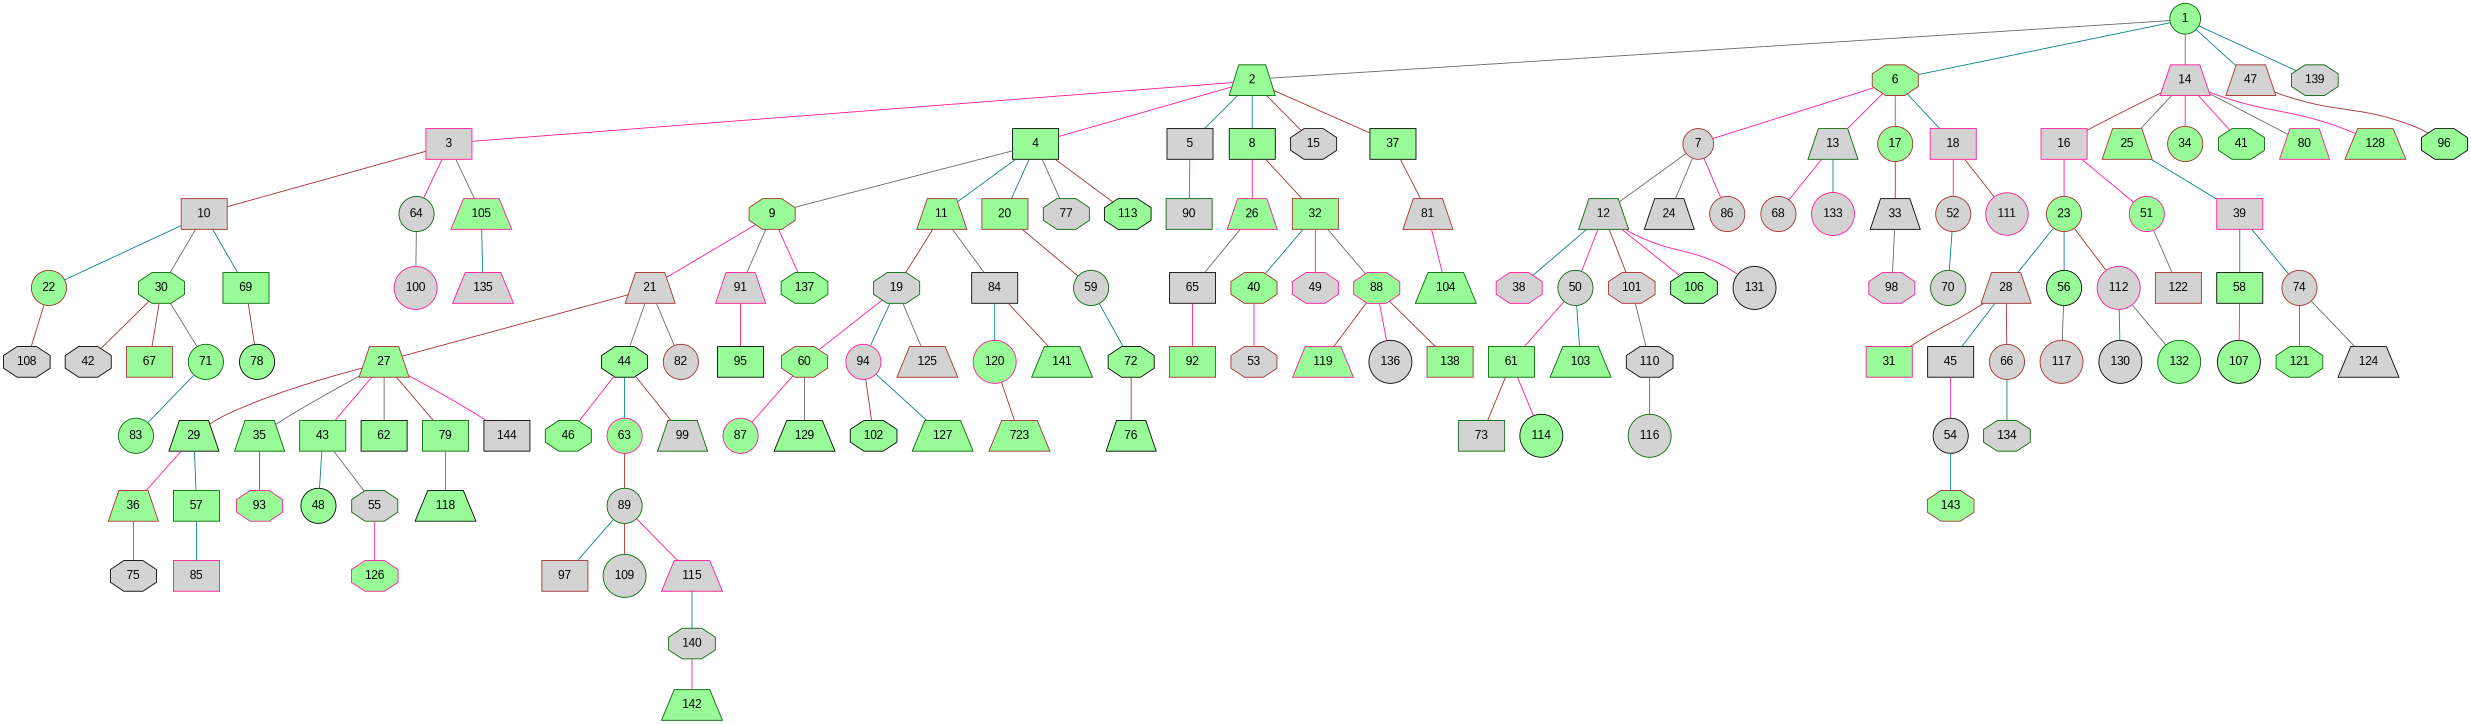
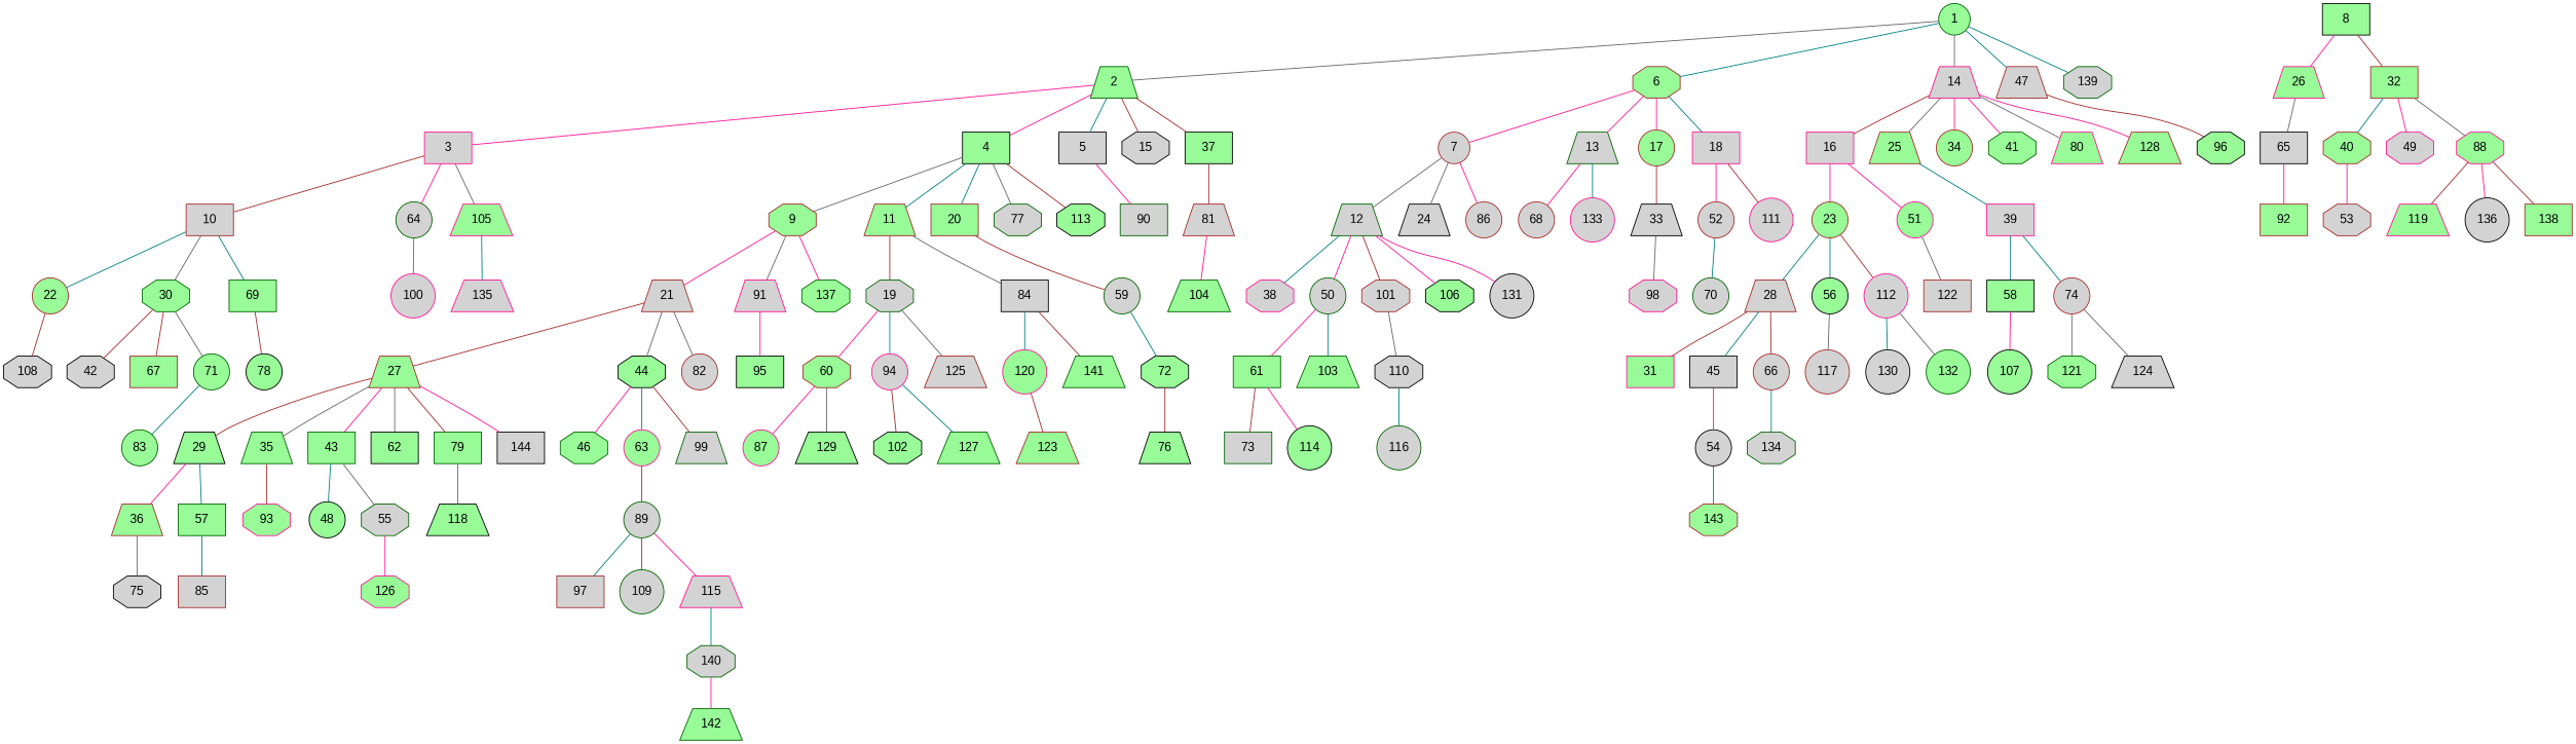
  graph {
    fontname="Liberation Sans"
    node [color=darkgreen fillcolor=palegreen fontname="Liberation Sans" shape=circle style=filled]
    edge [color=deeppink fontname="Liberation Sans"]
    2 [shape=trapezium]
    1
    6 [color=brown shape=octagon]
    14 [color=deeppink fillcolor=lightgrey shape=trapezium]
    47 [color=brown fillcolor=lightgrey shape=trapezium]
    139 [fillcolor=lightgrey shape=octagon]
    3 [color=deeppink fillcolor=lightgrey shape=box]
    4 [color=black shape=box]
    5 [color=black fillcolor=lightgrey shape=box]
    8 [color=black shape=box]
    15 [color=black fillcolor=lightgrey shape=octagon]
    37 [color=black shape=box]
    7 [color=brown fillcolor=lightgrey]
    13 [fillcolor=lightgrey shape=trapezium]
    17 [color=brown]
    18 [color=deeppink fillcolor=lightgrey shape=box]
    16 [color=deeppink fillcolor=lightgrey shape=box]
    25 [color=brown shape=trapezium]
    34 [color=brown]
    41 [shape=octagon]
    80 [color=deeppink shape=trapezium]
    128 [color=brown shape=trapezium]
    96 [color=black shape=octagon]
    10 [color=brown fillcolor=lightgrey shape=box]
    64 [fillcolor=lightgrey]
    105 [color=deeppink shape=trapezium]
    9 [color=brown shape=octagon]
    11 [color=brown shape=trapezium]
    20 [color=brown shape=box]
    77 [fillcolor=lightgrey shape=octagon]
    113 [color=black shape=octagon]
    90 [fillcolor=lightgrey shape=box]
    26 [color=deeppink shape=trapezium]
    32 [color=brown shape=box]
    81 [color=brown fillcolor=lightgrey shape=trapezium]
    22 [color=brown]
    30 [shape=octagon]
    69 [shape=box]
    100 [color=deeppink fillcolor=lightgrey]
    135 [color=deeppink fillcolor=lightgrey shape=trapezium]
    21 [color=brown fillcolor=lightgrey shape=trapezium]
    91 [color=deeppink fillcolor=lightgrey shape=trapezium]
    137 [shape=octagon]
    19 [fillcolor=lightgrey shape=octagon]
    84 [color=black fillcolor=lightgrey shape=box]
    59 [fillcolor=lightgrey]
    12 [fillcolor=lightgrey shape=trapezium]
    24 [color=black fillcolor=lightgrey shape=trapezium]
    86 [color=brown fillcolor=lightgrey]
    68 [color=brown fillcolor=lightgrey]
    133 [color=deeppink fillcolor=lightgrey]
    33 [color=black fillcolor=lightgrey shape=trapezium]
    52 [color=brown fillcolor=lightgrey]
    111 [color=deeppink fillcolor=lightgrey]
    38 [color=deeppink fillcolor=lightgrey shape=octagon]
    50 [fillcolor=lightgrey]
    101 [color=brown fillcolor=lightgrey shape=octagon]
    106 [color=black shape=octagon]
    131 [color=black fillcolor=lightgrey]
    65 [color=black fillcolor=lightgrey shape=box]
    40 [color=brown shape=octagon]
    49 [color=deeppink fillcolor=lightgrey shape=octagon]
    88 [color=deeppink shape=octagon]
    27 [color=brown shape=trapezium]
    44 [color=black shape=octagon]
    82 [color=brown fillcolor=lightgrey]
    95 [color=black shape=box]
    108 [color=black fillcolor=lightgrey shape=octagon]
    42 [color=black fillcolor=lightgrey shape=octagon]
    67 [color=brown shape=box]
    71
    78 [color=black]
    60 [color=brown shape=octagon]
    94 [color=deeppink fillcolor=lightgrey]
    125 [color=brown fillcolor=lightgrey shape=trapezium]
    120 [color=deeppink]
    141 [shape=trapezium]
    61 [shape=box]
    103 [shape=trapezium]
    110 [color=black fillcolor=lightgrey shape=octagon]
    23 [color=brown]
    51 [color=deeppink]
    39 [color=deeppink fillcolor=lightgrey shape=box]
    28 [color=brown fillcolor=lightgrey shape=trapezium]
    56 [color=black]
    112 [color=deeppink fillcolor=lightgrey]
    122 [color=brown fillcolor=lightgrey shape=box]
    98 [color=deeppink fillcolor=lightgrey shape=octagon]
    70 [fillcolor=lightgrey]
    87 [color=deeppink]
    129 [color=black shape=trapezium]
    102 [color=black shape=octagon]
    127 [shape=trapezium]
    72 [color=black shape=octagon]
    29 [color=black shape=trapezium]
    35 [shape=trapezium]
    43 [shape=box]
    62 [color=black shape=box]
    79 [shape=box]
    144 [color=black fillcolor=lightgrey shape=box]
    46 [shape=octagon]
    63 [color=deeppink]
    99 [fillcolor=lightgrey shape=trapezium]
    31 [color=deeppink shape=box]
    45 [color=black fillcolor=lightgrey shape=box]
    66 [color=brown fillcolor=lightgrey]
    117 [color=brown fillcolor=lightgrey]
    130 [color=black fillcolor=lightgrey]
    132
    58 [color=black shape=box]
    74 [color=brown fillcolor=lightgrey]
    92 [color=brown shape=box]
    36 [color=brown shape=trapezium]
    57 [shape=box]
    93 [color=deeppink shape=octagon]
    48 [color=black]
    55 [fillcolor=lightgrey shape=octagon]
    118 [color=black shape=trapezium]
    54 [color=black fillcolor=lightgrey]
    134 [fillcolor=lightgrey shape=octagon]
    75 [color=black fillcolor=lightgrey shape=octagon]
-   85 [color=deeppink fillcolor=lightgrey shape=box]
+   85 [color=brown fillcolor=lightgrey shape=box]
    53 [color=brown fillcolor=lightgrey shape=octagon]
    119 [color=deeppink shape=trapezium]
    136 [color=black fillcolor=lightgrey]
    138 [color=brown shape=box]
    104 [shape=trapezium]
    107 [color=black]
    121 [shape=octagon]
    124 [color=black fillcolor=lightgrey shape=trapezium]
    126 [color=deeppink shape=octagon]
    89 [fillcolor=lightgrey]
    143 [color=brown shape=octagon]
    73 [fillcolor=lightgrey shape=box]
    114 [color=black]
    76 [color=black shape=trapezium]
    97 [color=brown fillcolor=lightgrey shape=box]
    109 [fillcolor=lightgrey]
    115 [color=deeppink fillcolor=lightgrey shape=trapezium]
    83
-   123 [color=brown shape=trapezium label=723]
+   123 [color=brown shape=trapezium]
    140 [fillcolor=lightgrey shape=octagon]
    116 [fillcolor=lightgrey]
    142 [shape=trapezium]
    2 -- 3
    2 -- 4
    2 -- 5 [color=teal]
-   2 -- 8 [color=teal]
    2 -- 15 [color=brown]
    2 -- 37 [color=brown]
    1 -- 2 [color=gray40]
    1 -- 6 [color=teal]
    1 -- 14 [color=gray40]
    1 -- 47 [color=teal]
    1 -- 139 [color=teal]
    6 -- 7
    6 -- 13
    6 -- 17
    6 -- 18 [color=teal]
    14 -- 16 [color=brown]
    14 -- 25 [color=gray40]
    14 -- 34
    14 -- 41
    14 -- 80 [color=gray40]
    14 -- 128
    47 -- 96 [color=brown]
    3 -- 10 [color=brown]
    3 -- 64
    3 -- 105 [color=gray40]
    4 -- 9 [color=gray40]
    4 -- 11 [color=teal]
    4 -- 20 [color=teal]
    4 -- 77 [color=gray40]
    4 -- 113 [color=brown]
    5 -- 90
    8 -- 26
    8 -- 32 [color=brown]
    37 -- 81 [color=brown]
    7 -- 12 [color=gray40]
    7 -- 24 [color=gray40]
    7 -- 86
    13 -- 68
    13 -- 133 [color=teal]
    17 -- 33 [color=brown]
    18 -- 52
    18 -- 111 [color=brown]
    16 -- 23
    16 -- 51
    25 -- 39 [color=teal]
    10 -- 22 [color=teal]
    10 -- 30 [color=gray40]
    10 -- 69 [color=teal]
    64 -- 100 [color=gray40]
    105 -- 135 [color=teal]
    9 -- 21
    9 -- 91 [color=gray40]
    9 -- 137
    11 -- 19 [color=brown]
    11 -- 84 [color=gray40]
    20 -- 59 [color=brown]
    26 -- 65 [color=gray40]
    32 -- 40 [color=teal]
    32 -- 49
    32 -- 88 [color=gray40]
    81 -- 104
    22 -- 108 [color=brown]
    30 -- 42 [color=brown]
    30 -- 67 [color=brown]
    30 -- 71 [color=gray40]
    69 -- 78 [color=brown]
    21 -- 27 [color=brown]
    21 -- 44 [color=gray40]
    21 -- 82 [color=gray40]
    91 -- 95
    19 -- 60
    19 -- 94 [color=teal]
    19 -- 125 [color=gray40]
    84 -- 120 [color=teal]
    84 -- 141 [color=brown]
    59 -- 72 [color=teal]
    12 -- 38 [color=teal]
    12 -- 50
    12 -- 101 [color=brown]
    12 -- 106
    12 -- 131
    33 -- 98 [color=gray40]
    52 -- 70 [color=teal]
    50 -- 61
    50 -- 103 [color=teal]
    101 -- 110 [color=gray40]
    65 -- 92
    40 -- 53
    88 -- 119 [color=brown]
    88 -- 136
    88 -- 138 [color=brown]
    27 -- 29 [color=brown]
    27 -- 35 [color=gray40]
    27 -- 43
    27 -- 62 [color=gray40]
    27 -- 79 [color=brown]
    27 -- 144
    44 -- 46
    44 -- 63 [color=teal]
    44 -- 99 [color=brown]
    71 -- 83 [color=teal]
    60 -- 87
    60 -- 129 [color=gray40]
    94 -- 102 [color=brown]
    94 -- 127 [color=teal]
    120 -- 123 [color=brown]
    61 -- 73 [color=brown]
    61 -- 114
    110 -- 116 [color=teal]
    23 -- 28 [color=teal]
    23 -- 56 [color=teal]
    23 -- 112 [color=brown]
    51 -- 122 [color=gray40]
    39 -- 58 [color=teal]
    39 -- 74 [color=teal]
    28 -- 31 [color=brown]
    28 -- 45 [color=teal]
    28 -- 66 [color=brown]
    56 -- 117 [color=gray40]
    112 -- 130 [color=teal]
    112 -- 132 [color=gray40]
    72 -- 76 [color=brown]
    29 -- 36
    29 -- 57 [color=teal]
    35 -- 93 [color=brown]
    43 -- 48 [color=teal]
    43 -- 55 [color=gray40]
    79 -- 118 [color=gray40]
    63 -- 89 [color=brown]
    45 -- 54
    66 -- 134 [color=teal]
    58 -- 107
    74 -- 121 [color=gray40]
    74 -- 124 [color=gray40]
    36 -- 75 [color=gray40]
    57 -- 85 [color=teal]
    55 -- 126
    54 -- 143 [color=teal]
    89 -- 97 [color=teal]
    89 -- 109 [color=brown]
    89 -- 115
    115 -- 140 [color=teal]
    140 -- 142
  }
